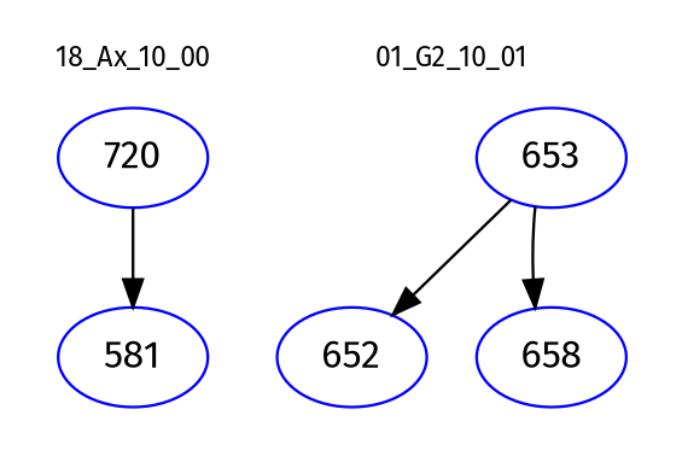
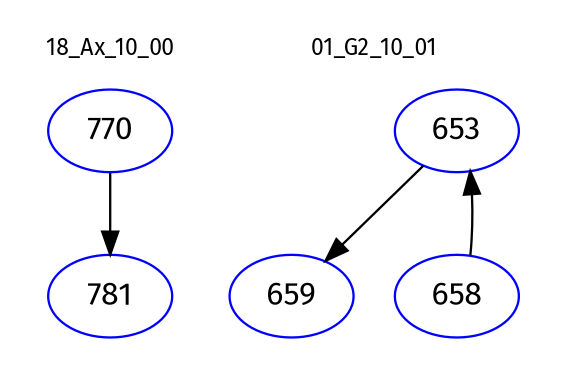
  digraph {
    fontname="Fira Sans"
    node [color=blue fontname="Fira Sans"]
    edge [color=black fontname="Fira Sans"]
-   n1 [label=720]
-   n2 [label=581]
+   n1 [label=770]
+   n2 [label=781]
    n3 [label=653]
-   n4 [label=652]
+   n4 [label=659]
    n5 [label=658]
    subgraph cluster_1 {
      color=white
      fontsize=10
      label="18_Ax_10_00"
      n1
      n2
    }
    subgraph cluster_2 {
      color=white
      fontsize=10
      label="01_G2_10_01"
      n3
      n4
      n5
    }
    n1 -> n2
    n3 -> n4
-   n3 -> n5
+   n5 -> n3
  }
